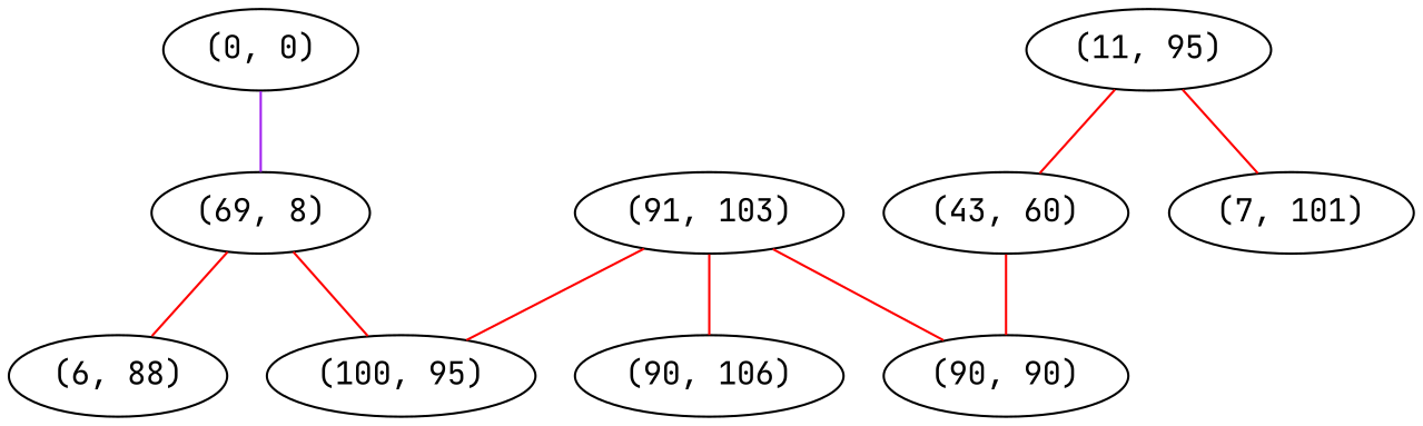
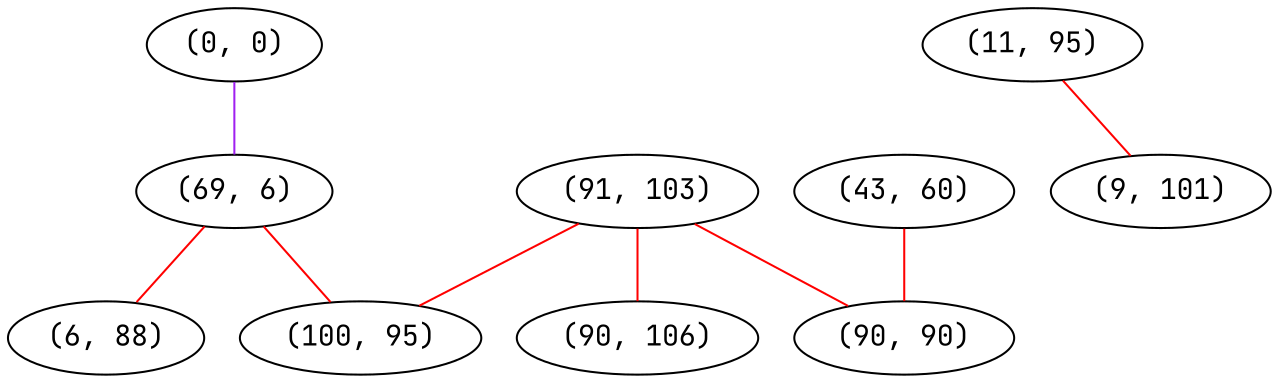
  graph {
    fontname="JetBrains Mono"
    node [fontname="JetBrains Mono"]
    edge [color=red fontname="JetBrains Mono" weight=1]
    "(0, 0)"
-   "(69, 6)" [label="(69, 8)"]
+   "(69, 6)"
    "(6, 88)"
    "(100, 95)"
    "(11, 95)"
    "(43, 60)"
-   "(7, 101)"
+   "(7, 101)" [label="(9, 101)"]
    n8 [label="(90, 90)"]
    "(91, 103)"
    "(90, 106)"
    "(0, 0)" -- "(69, 6)" [color=purple weight=4]
    "(69, 6)" -- "(6, 88)"
    "(69, 6)" -- "(100, 95)"
-   "(11, 95)" -- "(43, 60)"
    "(11, 95)" -- "(7, 101)"
    "(43, 60)" -- n8
    "(91, 103)" -- "(100, 95)"
    "(91, 103)" -- n8
    "(91, 103)" -- "(90, 106)"
  }
